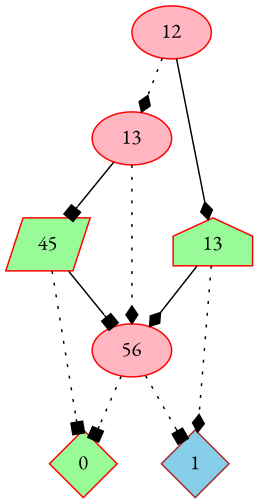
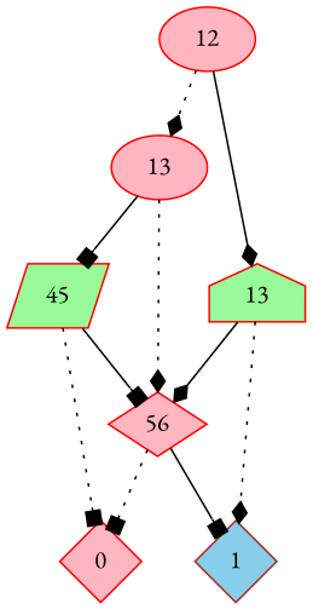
  digraph {
    fontname="EB Garamond"
    node [color=red fillcolor=palegreen fontname="EB Garamond" shape=diamond style=filled]
    edge [arrowhead=diamond fontname="EB Garamond" style=dotted]
-   n1 [height=0.3 label=0 width=0.3]
+   n1 [fillcolor=lightpink height=0.3 label=0 width=0.3]
    n2 [color=brown fillcolor=skyblue height=0.3 label=1 width=0.3]
    n3 [fillcolor=lightpink label=12 shape=ellipse]
    n4 [fillcolor=lightpink label=13 shape=ellipse]
    n5 [label=13 shape=house]
-   n6 [fillcolor=lightpink label=56 shape=ellipse]
+   n6 [fillcolor=lightpink label=56]
    n7 [label=45 shape=parallelogram]
    n3 -> n4
    n3 -> n5 [style=filled]
    n4 -> n6
    n4 -> n7 [arrowhead=box style=filled]
    n5 -> n2
    n5 -> n6 [style=filled]
    n6 -> n1 [arrowhead=box]
-   n6 -> n2 [arrowhead=box]
+   n6 -> n2 [arrowhead=box style=filled]
    n7 -> n1 [arrowhead=box]
    n7 -> n6 [arrowhead=box style=filled]
  }
